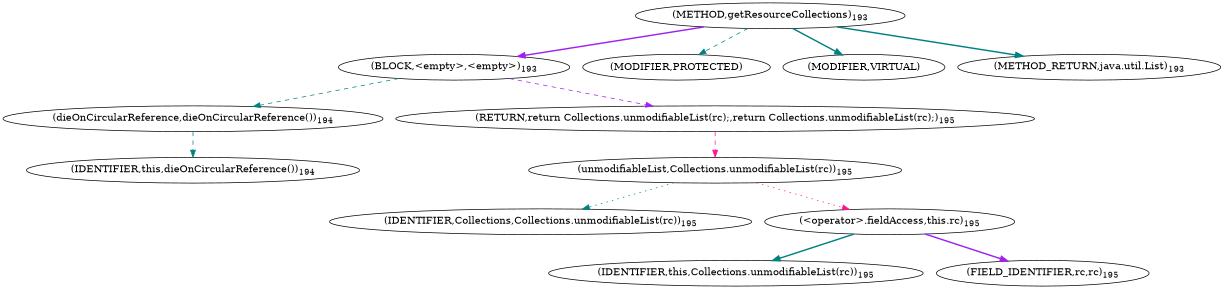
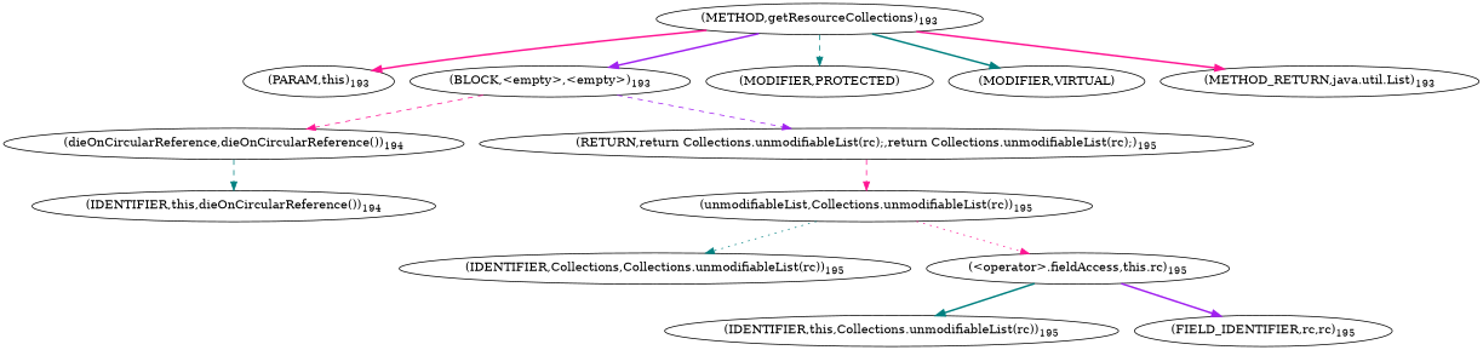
  digraph {
    edge [color=teal style=bold]
    n1 [label=<(METHOD,getResourceCollections)<SUB>193</SUB>>]
+   n2 [label=<(PARAM,this)<SUB>193</SUB>>]
    n3 [label=<(BLOCK,&lt;empty&gt;,&lt;empty&gt;)<SUB>193</SUB>>]
    n4 [label=<(MODIFIER,PROTECTED)>]
    n5 [label=<(MODIFIER,VIRTUAL)>]
    n6 [label=<(METHOD_RETURN,java.util.List)<SUB>193</SUB>>]
    n7 [label=<(dieOnCircularReference,dieOnCircularReference())<SUB>194</SUB>>]
    n8 [label=<(RETURN,return Collections.unmodifiableList(rc);,return Collections.unmodifiableList(rc);)<SUB>195</SUB>>]
    n9 [label=<(IDENTIFIER,this,dieOnCircularReference())<SUB>194</SUB>>]
    n10 [label=<(unmodifiableList,Collections.unmodifiableList(rc))<SUB>195</SUB>>]
    n11 [label=<(IDENTIFIER,Collections,Collections.unmodifiableList(rc))<SUB>195</SUB>>]
    n12 [label=<(&lt;operator&gt;.fieldAccess,this.rc)<SUB>195</SUB>>]
    n13 [label=<(IDENTIFIER,this,Collections.unmodifiableList(rc))<SUB>195</SUB>>]
    n14 [label=<(FIELD_IDENTIFIER,rc,rc)<SUB>195</SUB>>]
+   n1 -> n2 [color=deeppink]
    n1 -> n3 [color=purple]
    n1 -> n4 [style=dashed]
    n1 -> n5
-   n1 -> n6
-   n3 -> n7 [style=dashed]
+   n1 -> n6 [color=deeppink]
+   n3 -> n7 [color=deeppink style=dashed]
    n3 -> n8 [color=purple style=dashed]
    n7 -> n9 [style=dashed]
    n8 -> n10 [color=deeppink style=dashed]
    n10 -> n11 [style=dotted]
    n10 -> n12 [color=deeppink style=dotted]
    n12 -> n13
    n12 -> n14 [color=purple]
  }
